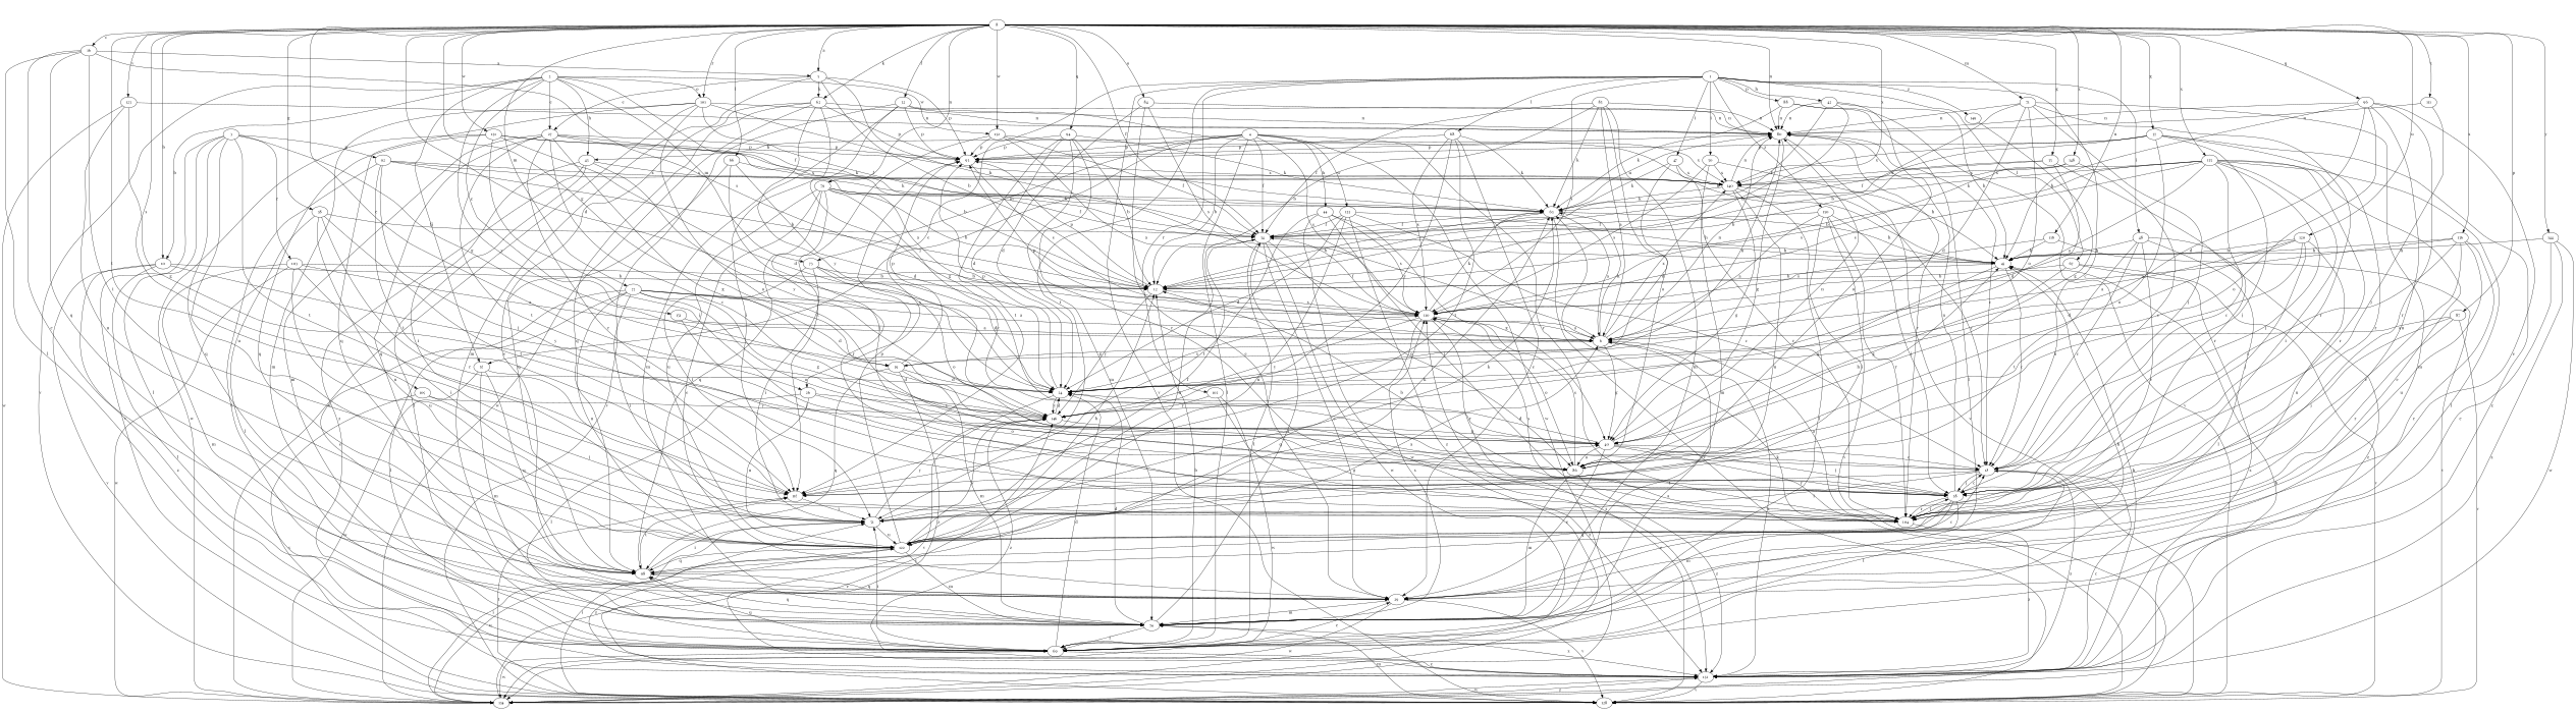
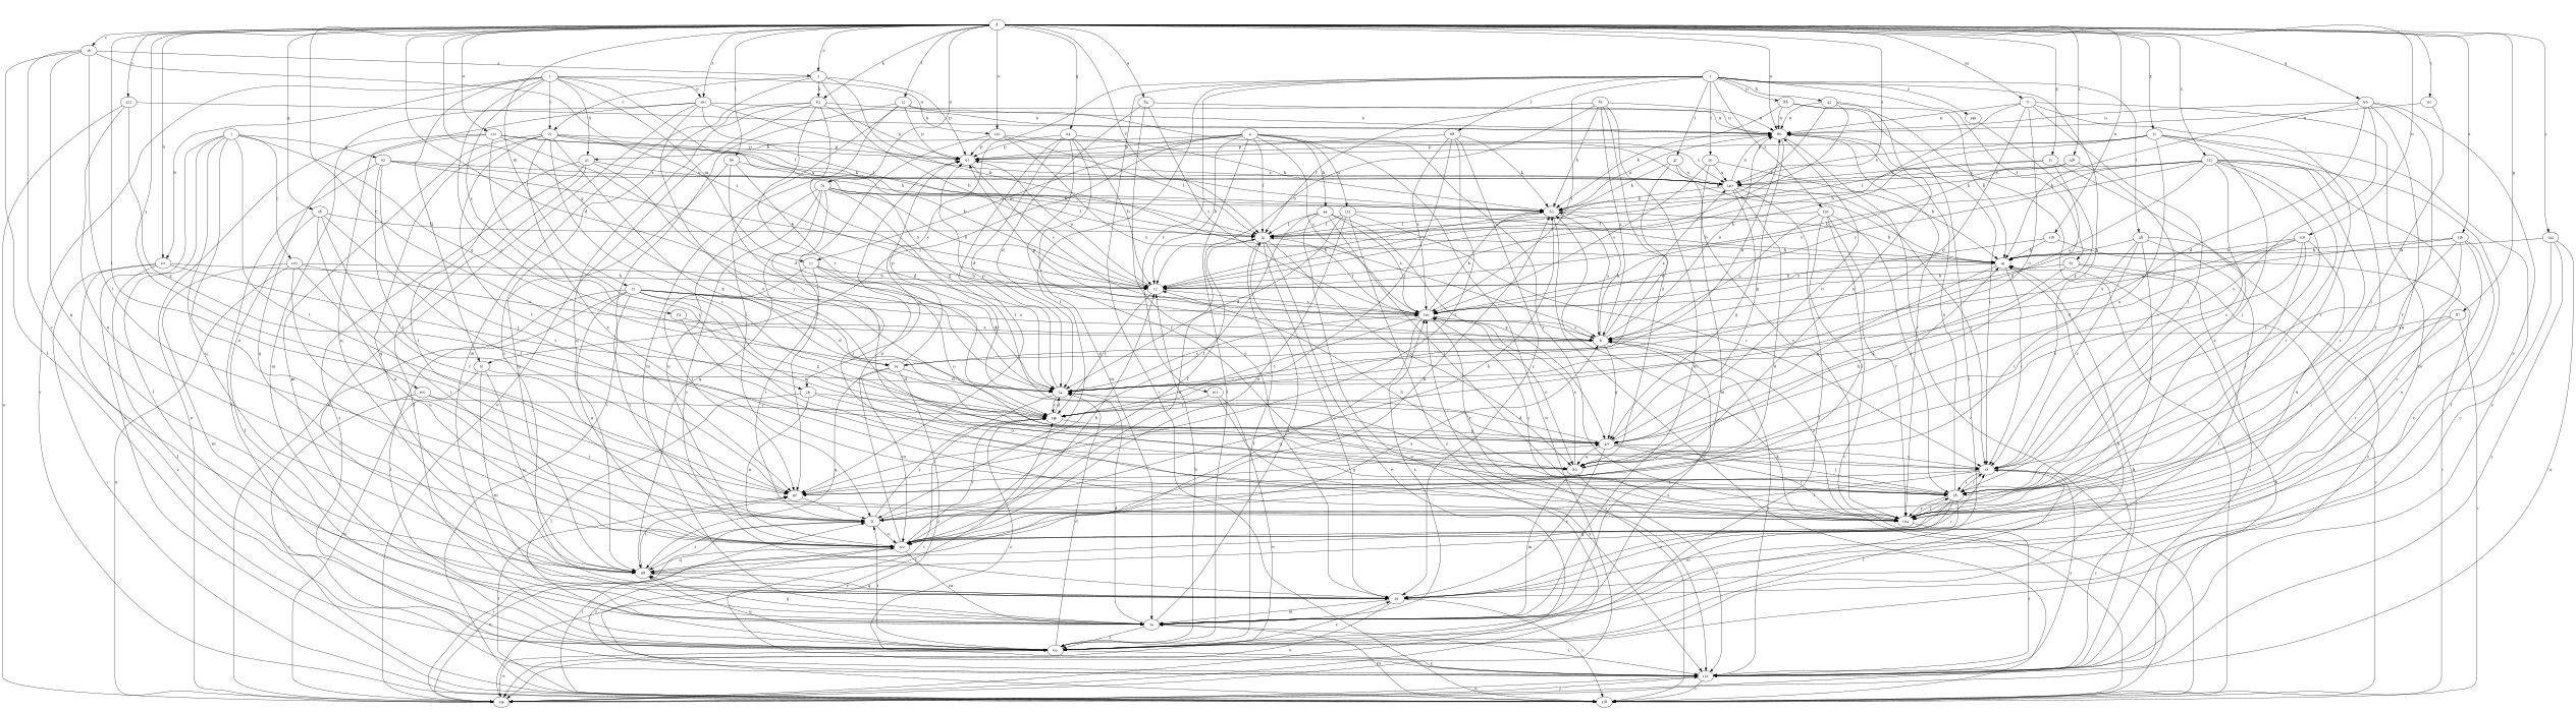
  strict digraph {
    fontname="Playfair Display"
    node [fontname="Playfair Display"]
    edge [fontname="Playfair Display"]
    n1 [label=8]
    5
    10
    16
    24
    26
    32
    34
    35
    37
    38
    39
    62
    66
    71
    72
    79
    80
    84
    87
    94
    96
    101
    109
    111
    116
    118
    120
    123
    131
    132
    135
    136
    140
    144
    148
    27
    12
    93
    45
    74
    128
    146
    69
    152
    51
    110
    98
    29
    122
    86
    134
    104
    58
    40
    6
    18
    63
    1
    42
    47
    48
    50
    67
    68
    88
    102
    149
    150
    2
    43
    56
    73
    151
    85
    3
    92
    103
    4
    44
    133
    n1 -> 5 [label=a]
    n1 -> 10 [label=b]
    n1 -> 16 [label=c]
    n1 -> 24 [label=d]
    n1 -> 26 [label=e]
    n1 -> 32 [label=f]
    n1 -> 34 [label=f]
    n1 -> 35 [label=g]
    n1 -> 37 [label=g]
    n1 -> 38 [label=g]
    n1 -> 39 [label=g]
    n1 -> 62 [label=k]
    n1 -> 66 [label=l]
    n1 -> 71 [label=m]
    n1 -> 72 [label=m]
    n1 -> 79 [label=n]
    n1 -> 80 [label=n]
    n1 -> 84 [label=o]
    n1 -> 87 [label=p]
    n1 -> 94 [label=q]
    n1 -> 96 [label=q]
    n1 -> 101 [label=r]
    n1 -> 109 [label=s]
    n1 -> 111 [label=t]
    n1 -> 116 [label=t]
    n1 -> 118 [label=u]
    n1 -> 120 [label=u]
    n1 -> 123 [label=v]
    n1 -> 131 [label=w]
    n1 -> 132 [label=w]
    n1 -> 135 [label=x]
    n1 -> 136 [label=x]
    n1 -> 140 [label=x]
    n1 -> 144 [label=y]
    n1 -> 148 [label=z]
    5 -> 62 [label=k]
    5 -> 27 [label=e]
    5 -> 12 [label=b]
    5 -> 93 [label=p]
    5 -> 45 [label=h]
    5 -> 74 [label=m]
    10 -> 12 [label=b]
    10 -> 128 [label=v]
    10 -> 146 [label=y]
    10 -> 69 [label=l]
    10 -> 152 [label=z]
    16 -> 5 [label=a]
    16 -> 69 [label=l]
    16 -> 51 [label=i]
    16 -> 110 [label=s]
    16 -> 98 [label=q]
    16 -> 29 [label=e]
    24 -> 93 [label=p]
    24 -> 128 [label=v]
    24 -> 146 [label=y]
    24 -> 110 [label=s]
    26 -> 146 [label=y]
    26 -> 69 [label=l]
    26 -> 122 [label=u]
    26 -> 86 [label=o]
    32 -> 80 [label=n]
    32 -> 93 [label=p]
    32 -> 45 [label=h]
    32 -> 74 [label=m]
    32 -> 128 [label=v]
    32 -> 51 [label=i]
    34 -> 45 [label=h]
    34 -> 69 [label=l]
    34 -> 29 [label=e]
    34 -> 122 [label=u]
    34 -> 86 [label=o]
    34 -> 134 [label=w]
    35 -> 24 [label=d]
    35 -> 140 [label=x]
    35 -> 12 [label=b]
    35 -> 104 [label=r]
    37 -> 34 [label=f]
    37 -> 140 [label=x]
    37 -> 93 [label=p]
    37 -> 152 [label=z]
    37 -> 86 [label=o]
    37 -> 104 [label=r]
    37 -> 58 [label=j]
    38 -> 34 [label=f]
    38 -> 116 [label=t]
    38 -> 69 [label=l]
    38 -> 122 [label=u]
    38 -> 104 [label=r]
    39 -> 24 [label=d]
    39 -> 80 [label=n]
    39 -> 93 [label=p]
-   39 -> 74 [label=m]
+   39 -> 122 [label=m]
    39 -> 152 [label=z]
    39 -> 98 [label=q]
    62 -> 80 [label=n]
    62 -> 93 [label=p]
    62 -> 146 [label=y]
    62 -> 98 [label=q]
    62 -> 29 [label=e]
    62 -> 134 [label=w]
    62 -> 40 [label=g]
    66 -> 24 [label=d]
    66 -> 140 [label=x]
    66 -> 98 [label=q]
    66 -> 58 [label=j]
    71 -> 24 [label=d]
    71 -> 80 [label=n]
    71 -> 12 [label=b]
    71 -> 74 [label=m]
    71 -> 146 [label=o]
    71 -> 104 [label=r]
    71 -> 58 [label=j]
    72 -> 24 [label=d]
    72 -> 69 [label=l]
    72 -> 51 [label=i]
    72 -> 110 [label=s]
    72 -> 29 [label=e]
    72 -> 122 [label=u]
    72 -> 86 [label=o]
    72 -> 40 [label=g]
    72 -> 6 [label=a]
    79 -> 34 [label=f]
    79 -> 12 [label=b]
    79 -> 98 [label=q]
    79 -> 29 [label=e]
    79 -> 122 [label=u]
    79 -> 104 [label=r]
    79 -> 18 [label=c]
    79 -> 63 [label=k]
    80 -> 93 [label=p]
    80 -> 128 [label=v]
    80 -> 104 [label=r]
    80 -> 40 [label=g]
    80 -> 18 [label=c]
    84 -> 24 [label=d]
    84 -> 80 [label=n]
    84 -> 110 [label=s]
    84 -> 29 [label=e]
    87 -> 128 [label=v]
    87 -> 104 [label=r]
    87 -> 58 [label=j]
    87 -> 6 [label=a]
    94 -> 24 [label=d]
    94 -> 116 [label=t]
    94 -> 12 [label=b]
    94 -> 93 [label=p]
    94 -> 74 [label=m]
    94 -> 104 [label=r]
    94 -> 63 [label=k]
    96 -> 24 [label=d]
    96 -> 80 [label=n]
    96 -> 45 [label=h]
    96 -> 29 [label=e]
    96 -> 122 [label=u]
    96 -> 86 [label=o]
    96 -> 104 [label=r]
    101 -> 34 [label=f]
    101 -> 80 [label=n]
    101 -> 74 [label=m]
    101 -> 98 [label=q]
    101 -> 86 [label=o]
    101 -> 134 [label=w]
    101 -> 63 [label=k]
    109 -> 128 [label=v]
    109 -> 146 [label=y]
    109 -> 104 [label=j]
    111 -> 80 [label=n]
    111 -> 58 [label=j]
    116 -> 51 [label=i]
    116 -> 40 [label=g]
    118 -> 45 [label=h]
    118 -> 128 [label=v]
    118 -> 110 [label=s]
    120 -> 24 [label=d]
    120 -> 45 [label=h]
    120 -> 122 [label=u]
    120 -> 86 [label=o]
    120 -> 58 [label=j]
    120 -> 6 [label=a]
    123 -> 80 [label=n]
    123 -> 122 [label=u]
    123 -> 134 [label=w]
    123 -> 40 [label=g]
    131 -> 24 [label=d]
    131 -> 93 [label=p]
    131 -> 98 [label=q]
    131 -> 134 [label=w]
    131 -> 58 [label=j]
    131 -> 63 [label=k]
    132 -> 34 [label=f]
    132 -> 116 [label=t]
    132 -> 140 [label=x]
    132 -> 93 [label=p]
    132 -> 6 [label=a]
    135 -> 140 [label=x]
    135 -> 12 [label=b]
    135 -> 69 [label=l]
    135 -> 51 [label=i]
    135 -> 110 [label=s]
    135 -> 29 [label=e]
    135 -> 104 [label=r]
    135 -> 58 [label=j]
    135 -> 6 [label=a]
    135 -> 18 [label=c]
    135 -> 63 [label=k]
    136 -> 45 [label=h]
    136 -> 110 [label=s]
    136 -> 29 [label=e]
    136 -> 122 [label=u]
    136 -> 104 [label=r]
    136 -> 18 [label=c]
    140 -> 80 [label=n]
    140 -> 69 [label=l]
    140 -> 122 [label=u]
    140 -> 40 [label=g]
    140 -> 18 [label=c]
    140 -> 63 [label=k]
    144 -> 45 [label=h]
    144 -> 152 [label=z]
    144 -> 29 [label=e]
    144 -> 134 [label=w]
    148 -> 140 [label=x]
    148 -> 110 [label=s]
    148 -> 18 [label=c]
    27 -> 116 [label=t]
    27 -> 12 [label=b]
    27 -> 93 [label=p]
    27 -> 74 [label=m]
    27 -> 98 [label=q]
    27 -> 104 [label=r]
    27 -> 40 [label=g]
    27 -> 6 [label=a]
    27 -> 18 [label=c]
    12 -> 93 [label=p]
    12 -> 146 [label=y]
    12 -> 110 [label=s]
    93 -> 140 [label=x]
    93 -> 110 [label=s]
    45 -> 12 [label=b]
    45 -> 40 [label=g]
    45 -> 18 [label=c]
    74 -> 24 [label=d]
    74 -> 34 [label=f]
    74 -> 45 [label=h]
    74 -> 69 [label=l]
    74 -> 152 [label=z]
    74 -> 110 [label=s]
    74 -> 98 [label=q]
    128 -> 116 [label=t]
    128 -> 74 [label=m]
    128 -> 51 [label=i]
    128 -> 110 [label=s]
    128 -> 63 [label=k]
    146 -> 24 [label=d]
    146 -> 152 [label=z]
    146 -> 40 [label=g]
    69 -> 24 [label=d]
    69 -> 12 [label=b]
    69 -> 152 [label=z]
    69 -> 51 [label=i]
    69 -> 98 [label=q]
    69 -> 29 [label=e]
    69 -> 134 [label=w]
    69 -> 6 [label=a]
    152 -> 45 [label=h]
    152 -> 128 [label=v]
    152 -> 134 [label=w]
    152 -> 18 [label=c]
    51 -> 34 [label=f]
    51 -> 146 [label=y]
    51 -> 122 [label=u]
    51 -> 63 [label=k]
    110 -> 34 [label=f]
    110 -> 146 [label=y]
    110 -> 98 [label=q]
    110 -> 86 [label=o]
    110 -> 104 [label=r]
    110 -> 6 [label=a]
    110 -> 63 [label=k]
    98 -> 116 [label=t]
    98 -> 51 [label=i]
    98 -> 29 [label=e]
    98 -> 18 [label=c]
    29 -> 74 [label=m]
    29 -> 128 [label=v]
    29 -> 98 [label=q]
    29 -> 134 [label=w]
    122 -> 12 [label=b]
    122 -> 93 [label=p]
    122 -> 74 [label=m]
    122 -> 146 [label=y]
    122 -> 152 [label=z]
    122 -> 98 [label=q]
    122 -> 6 [label=a]
    122 -> 63 [label=k]
    86 -> 45 [label=h]
    86 -> 74 [label=m]
    86 -> 152 [label=z]
    86 -> 110 [label=s]
    134 -> 45 [label=h]
    134 -> 146 [label=y]
    134 -> 152 [label=z]
    134 -> 51 [label=i]
    134 -> 122 [label=u]
    104 -> 152 [label=z]
    104 -> 110 [label=s]
    104 -> 58 [label=j]
    104 -> 6 [label=a]
    58 -> 80 [label=n]
    58 -> 12 [label=b]
    58 -> 74 [label=m]
    58 -> 98 [label=q]
    58 -> 29 [label=e]
    58 -> 104 [label=r]
    58 -> 18 [label=c]
    40 -> 24 [label=d]
    40 -> 80 [label=n]
    40 -> 29 [label=e]
    40 -> 86 [label=o]
    40 -> 104 [label=r]
    40 -> 58 [label=j]
    40 -> 18 [label=c]
    6 -> 39 [label=g]
    6 -> 80 [label=n]
    6 -> 140 [label=x]
    6 -> 93 [label=p]
    6 -> 152 [label=z]
    6 -> 40 [label=g]
    6 -> 63 [label=k]
    18 -> 116 [label=t]
    18 -> 69 [label=l]
    18 -> 152 [label=z]
    18 -> 51 [label=i]
    18 -> 58 [label=j]
    63 -> 34 [label=f]
    63 -> 80 [label=n]
    63 -> 12 [label=b]
    63 -> 45 [label=h]
    63 -> 128 [label=v]
    63 -> 6 [label=a]
    1 -> 26 [label=e]
    1 -> 128 [label=v]
    1 -> 51 [label=i]
    1 -> 110 [label=s]
    1 -> 18 [label=c]
    1 -> 42 [label=h]
    1 -> 47 [label=i]
    1 -> 48 [label=i]
    1 -> 50 [label=i]
    1 -> 67 [label=l]
    1 -> 68 [label=l]
    1 -> 88 [label=p]
    1 -> 102 [label=r]
    1 -> 149 [label=z]
    1 -> 150 [label=z]
    42 -> 34 [label=f]
    42 -> 80 [label=n]
    42 -> 12 [label=b]
    42 -> 45 [label=h]
    42 -> 86 [label=o]
    47 -> 24 [label=d]
    47 -> 140 [label=x]
    47 -> 104 [label=r]
    47 -> 63 [label=k]
    48 -> 116 [label=t]
    48 -> 45 [label=h]
    48 -> 69 [label=l]
    48 -> 152 [label=z]
    48 -> 104 [label=r]
    48 -> 18 [label=c]
    50 -> 140 [label=x]
    50 -> 45 [label=h]
    50 -> 74 [label=m]
    50 -> 110 [label=s]
    67 -> 12 [label=b]
    67 -> 128 [label=v]
    67 -> 152 [label=z]
    67 -> 40 [label=g]
    68 -> 116 [label=t]
    68 -> 93 [label=p]
    68 -> 146 [label=y]
    68 -> 110 [label=s]
    68 -> 29 [label=e]
    68 -> 63 [label=k]
    88 -> 80 [label=n]
    88 -> 128 [label=v]
    88 -> 69 [label=l]
    88 -> 63 [label=k]
    102 -> 146 [label=y]
    102 -> 152 [label=z]
    102 -> 134 [label=w]
    149 -> 40 [label=g]
    150 -> 34 [label=f]
    150 -> 128 [label=v]
    150 -> 51 [label=i]
    150 -> 104 [label=r]
    150 -> 58 [label=j]
    150 -> 6 [label=a]
    2 -> 10 [label=b]
    2 -> 34 [label=f]
    2 -> 101 [label=o]
    2 -> 132 [label=w]
    2 -> 27 [label=e]
    2 -> 128 [label=v]
    2 -> 146 [label=y]
    2 -> 43 [label=h]
    2 -> 56 [label=j]
    2 -> 73 [label=m]
    2 -> 151 [label=z]
    43 -> 140 [label=x]
    43 -> 146 [label=y]
    43 -> 69 [label=l]
    43 -> 152 [label=z]
    43 -> 51 [label=i]
    56 -> 24 [label=d]
    56 -> 74 [label=m]
    56 -> 98 [label=q]
    56 -> 134 [label=w]
    73 -> 24 [label=d]
    73 -> 116 [label=t]
    73 -> 12 [label=b]
    73 -> 51 [label=i]
    73 -> 86 [label=o]
    151 -> 58 [label=j]
    151 -> 6 [label=a]
    85 -> 34 [label=f]
    85 -> 80 [label=n]
    85 -> 12 [label=b]
    85 -> 74 [label=m]
    85 -> 86 [label=o]
    85 -> 6 [label=a]
    85 -> 63 [label=k]
    3 -> 39 [label=g]
    3 -> 116 [label=t]
    3 -> 128 [label=v]
    3 -> 69 [label=l]
    3 -> 98 [label=q]
    3 -> 122 [label=u]
    3 -> 92 [label=p]
    3 -> 103 [label=r]
    92 -> 116 [label=t]
    92 -> 140 [label=x]
    92 -> 12 [label=b]
    92 -> 69 [label=l]
    92 -> 58 [label=j]
    92 -> 63 [label=k]
    103 -> 12 [label=b]
    103 -> 74 [label=m]
    103 -> 51 [label=i]
    103 -> 122 [label=u]
    103 -> 134 [label=w]
    103 -> 6 [label=a]
    4 -> 34 [label=f]
    4 -> 12 [label=b]
    4 -> 93 [label=p]
    4 -> 69 [label=l]
    4 -> 110 [label=s]
    4 -> 134 [label=w]
    4 -> 104 [label=r]
    4 -> 43 [label=h]
    4 -> 56 [label=j]
    4 -> 73 [label=m]
    4 -> 44 [label=h]
    4 -> 133 [label=w]
+   44 -> 34 [label=f]
    44 -> 116 [label=t]
    44 -> 110 [label=s]
    44 -> 134 [label=w]
    44 -> 58 [label=j]
    44 -> 40 [label=g]
    133 -> 24 [label=d]
    133 -> 34 [label=f]
    133 -> 45 [label=h]
    133 -> 152 [label=z]
    133 -> 122 [label=u]
    133 -> 18 [label=c]
  }
